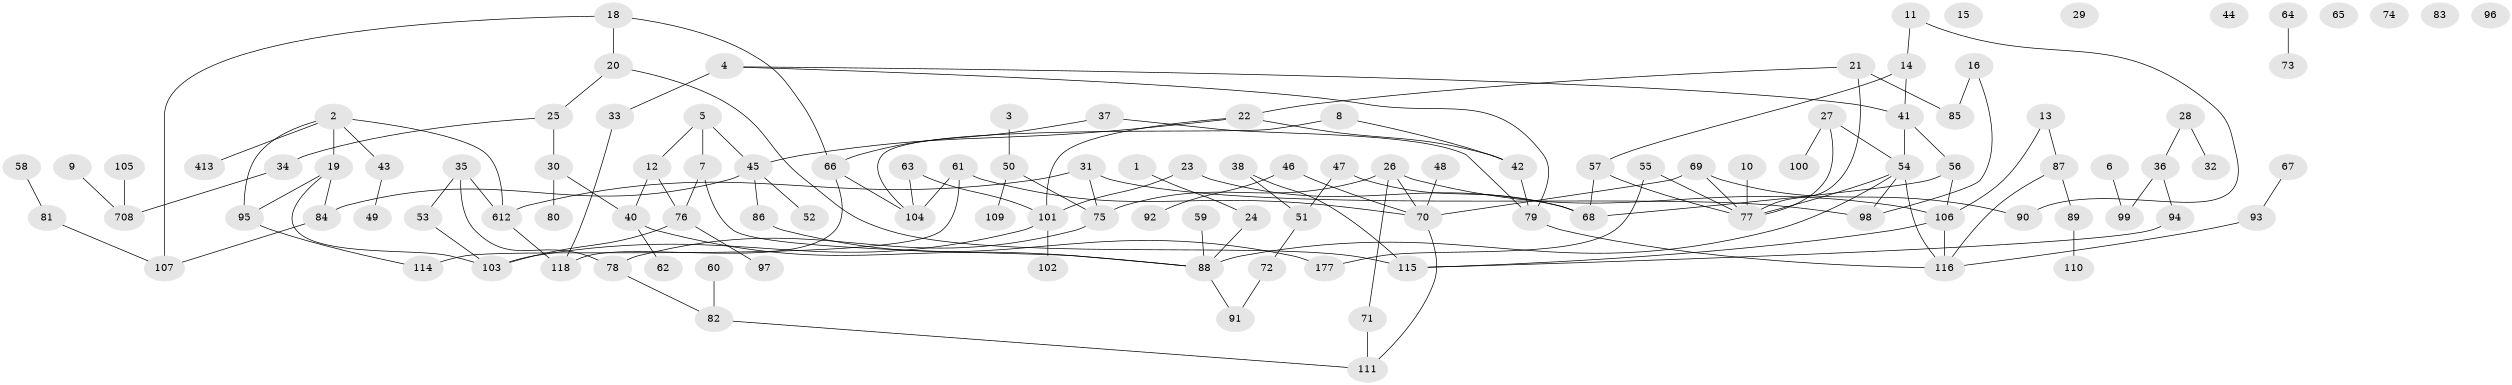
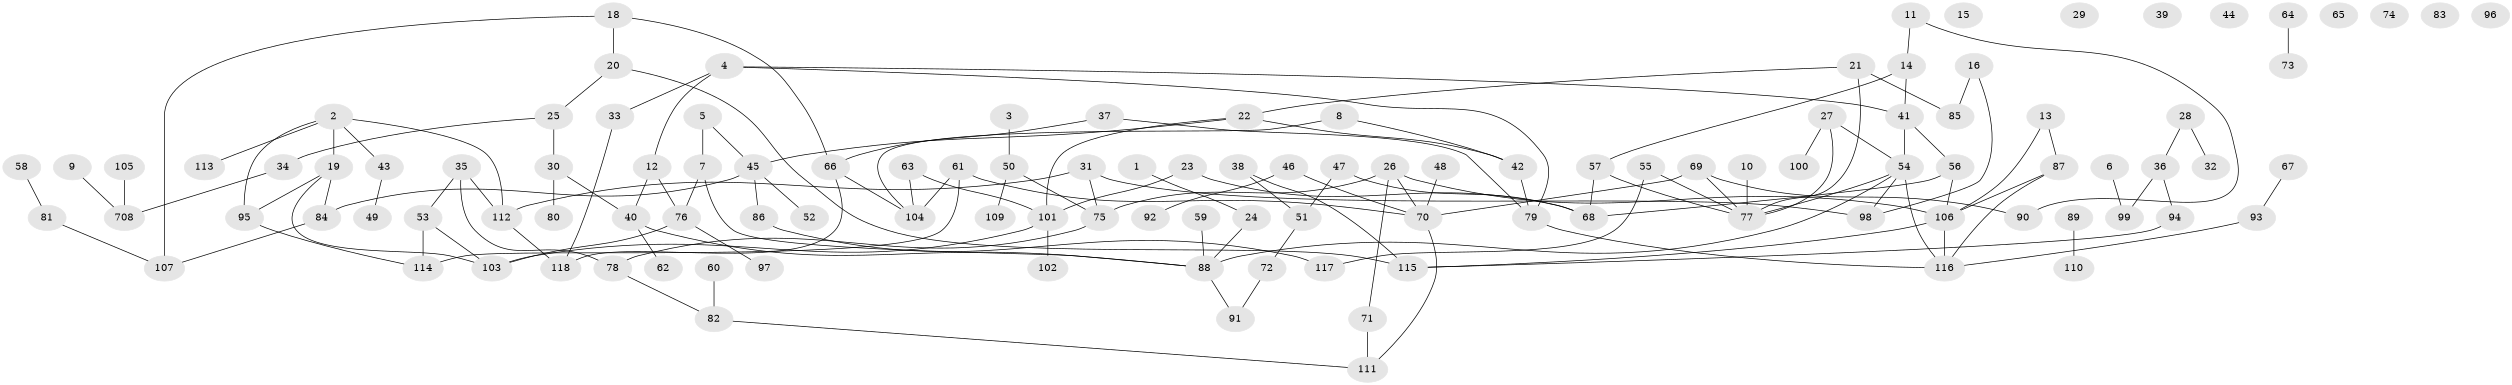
  graph {
    node [color=gray90 style=filled]
    1
    24
    88
    2
    19
    43
    95
-   112 [label=612]
-   113 [label=413]
+   112
+   113
    84
    103
    49
    114
    118
    3
    50
    75
    109
    4
    12
    33
    41
    79
    76
    40
    54
    56
    116
    5
    7
    45
    52
    86
    6
    99
    97
    91
    8
    42
    104
    n41 [label=708]
    9
    10
    77
    11
    14
    90
    57
    62
    13
    87
    106
    89
    115
    68
    15
    16
    85
    98
    18
    20
    66
    107
    25
    30
    34
    21
    22
    101
    102
    23
    80
    26
    70
    71
    111
    78
    27
    100
    28
    32
    36
    94
    29
    31
    35
    53
    82
    37
    38
    51
    72
+   39
    44
-   117 [label=177]
+   117
    46
    92
    47
    48
    55
    58
    81
    59
    60
    61
    63
    64
    73
    65
    67
    93
    69
    74
    83
    110
    96
    105
    1 -- 24
    24 -- 88
    88 -- 91
    2 -- 19
    2 -- 43
    2 -- 95
    2 -- 112
    2 -- 113
    19 -- 95
    19 -- 84
    19 -- 103
    43 -- 49
    95 -- 114
    112 -- 118
    84 -- 107
    3 -- 50
    50 -- 75
    50 -- 109
    75 -- 78
-   5 -- 12
+   4 -- 12
    4 -- 33
    4 -- 41
    4 -- 79
    12 -- 76
    12 -- 40
    33 -- 118
    41 -- 54
    41 -- 56
    79 -- 116
    76 -- 103
    76 -- 97
    40 -- 88
    40 -- 62
    54 -- 88
    54 -- 116
    54 -- 77
    54 -- 98
    56 -- 106
    56 -- 68
    5 -- 7
    5 -- 45
    7 -- 88
    7 -- 76
    45 -- 84
    45 -- 52
    45 -- 86
    86 -- 117
    6 -- 99
    8 -- 42
    8 -- 104
    42 -- 79
    9 -- n41
    10 -- 77
    11 -- 14
    11 -- 90
    14 -- 41
    14 -- 57
    57 -- 77
    57 -- 68
    13 -- 87
    13 -- 106
    87 -- 116
-   87 -- 89
+   87 -- 106
    106 -- 116
    106 -- 115
    89 -- 110
    16 -- 85
    16 -- 98
    18 -- 20
    18 -- 66
    18 -- 107
    20 -- 115
    20 -- 25
    66 -- 118
    66 -- 104
    25 -- 30
    25 -- 34
    30 -- 40
    30 -- 80
    34 -- n41
    21 -- 77
    21 -- 85
    21 -- 22
    22 -- 45
    22 -- 42
    22 -- 101
    101 -- 103
    101 -- 102
    23 -- 68
    23 -- 101
    26 -- 75
    26 -- 106
    26 -- 70
    26 -- 71
    70 -- 111
    71 -- 111
    78 -- 82
    27 -- 54
    27 -- 77
    27 -- 100
    28 -- 32
    28 -- 36
    36 -- 99
    36 -- 94
    94 -- 115
    31 -- 112
    31 -- 75
    31 -- 98
    35 -- 112
    35 -- 78
    35 -- 53
    53 -- 103
+   53 -- 114
    82 -- 111
    37 -- 79
    37 -- 66
    38 -- 115
    38 -- 51
    51 -- 72
    72 -- 91
    46 -- 70
    46 -- 92
    47 -- 68
    47 -- 51
    48 -- 70
    55 -- 77
    55 -- 117
    58 -- 81
    81 -- 107
    59 -- 88
    60 -- 82
    61 -- 114
    61 -- 104
    61 -- 70
    63 -- 104
    63 -- 101
    64 -- 73
    67 -- 93
    93 -- 116
    69 -- 77
    69 -- 90
    69 -- 70
    105 -- n41
  }
